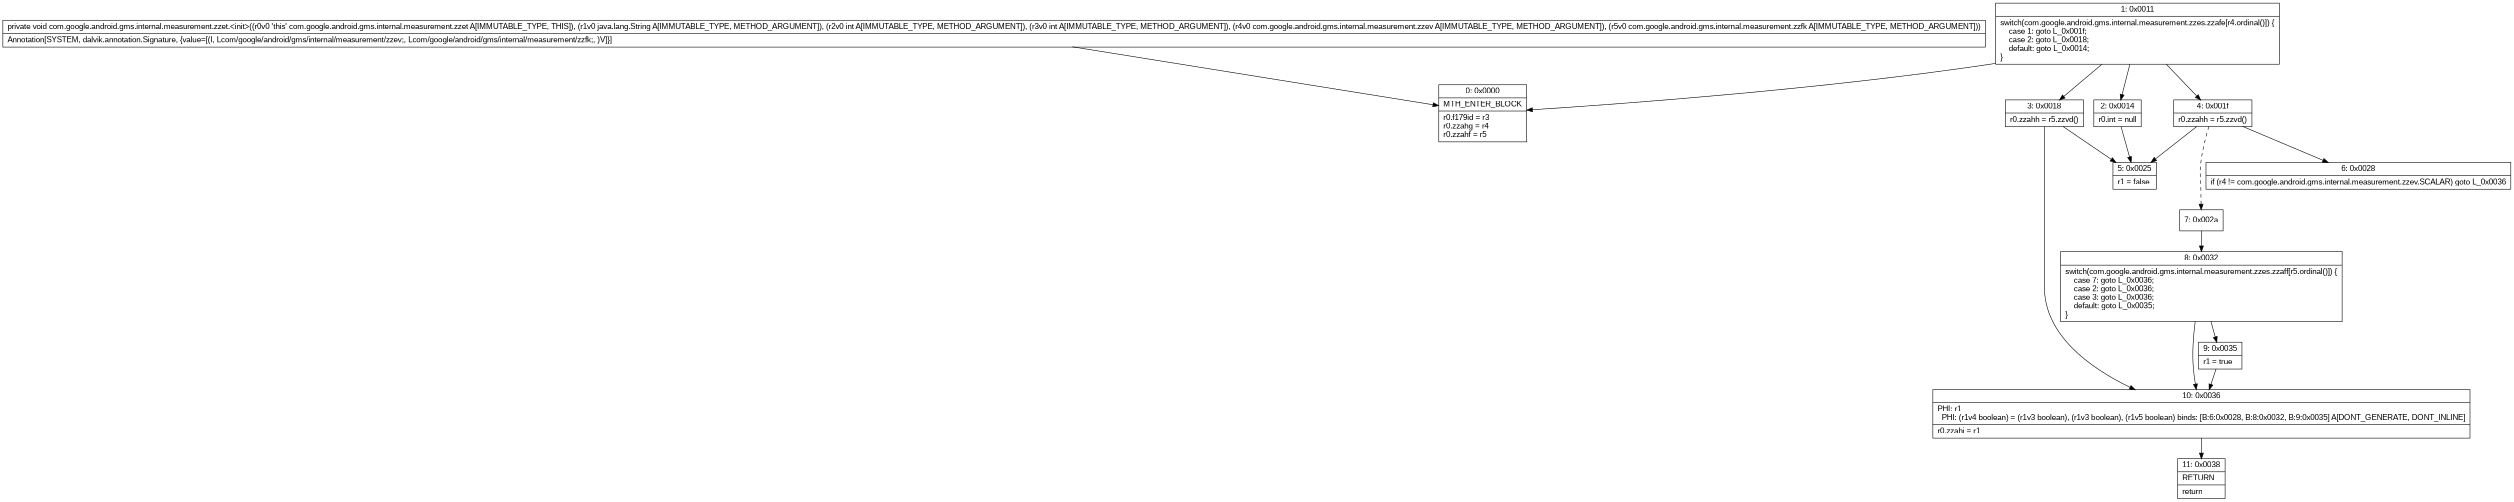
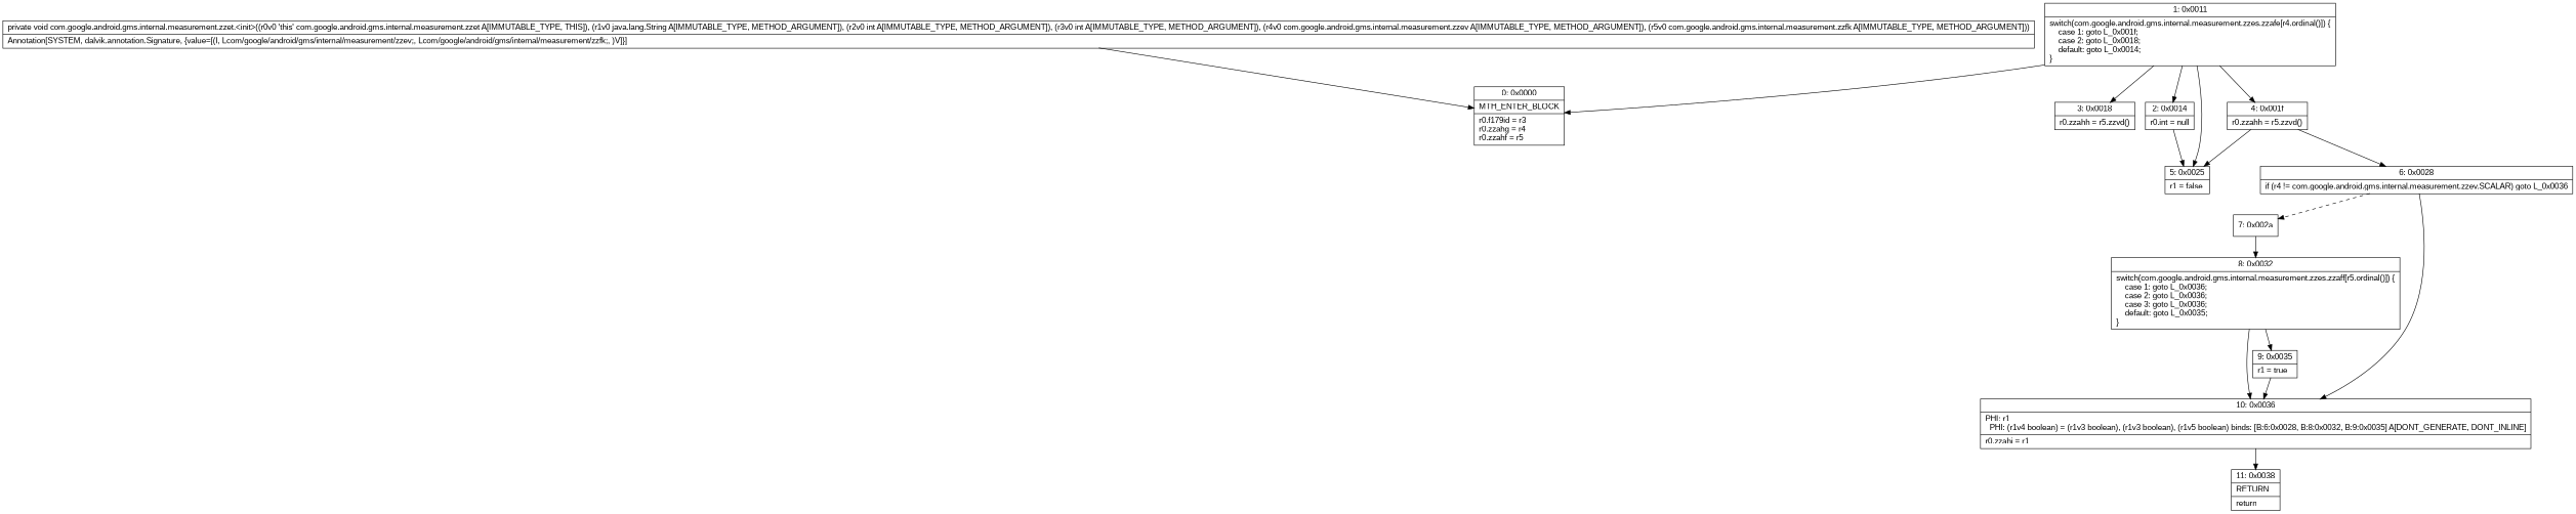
  digraph {
    fontname="Liberation Sans"
    node [fontname="Liberation Sans" shape=record]
    edge [fontname="Liberation Sans"]
    n1 [label="{0\:\ 0x0000|MTH_ENTER_BLOCK\l|r0.f179id = r3\lr0.zzahg = r4\lr0.zzahf = r5\l}"]
    n2 [label="{1\:\ 0x0011|switch(com.google.android.gms.internal.measurement.zzes.zzafe[r4.ordinal()]) \{\l    case 1: goto L_0x001f;\l    case 2: goto L_0x0018;\l    default: goto L_0x0014;\l\}\l}"]
    n3 [label="{2\:\ 0x0014|r0.int = null\l}"]
    n4 [label="{3\:\ 0x0018|r0.zzahh = r5.zzvd()\l}"]
    n5 [label="{4\:\ 0x001f|r0.zzahh = r5.zzvd()\l}"]
    n6 [label="{5\:\ 0x0025|r1 = false\l}"]
    n7 [label="{6\:\ 0x0028|if (r4 != com.google.android.gms.internal.measurement.zzev.SCALAR) goto L_0x0036\l}"]
    n8 [label="{7\:\ 0x002a}"]
    n9 [label="{10\:\ 0x0036|PHI: r1 \l  PHI: (r1v4 boolean) = (r1v3 boolean), (r1v3 boolean), (r1v5 boolean) binds: [B:6:0x0028, B:8:0x0032, B:9:0x0035] A[DONT_GENERATE, DONT_INLINE]\l|r0.zzahi = r1\l}"]
-   n10 [label="{8\:\ 0x0032|switch(com.google.android.gms.internal.measurement.zzes.zzaff[r5.ordinal()]) \{\l    case 7: goto L_0x0036;\l    case 2: goto L_0x0036;\l    case 3: goto L_0x0036;\l    default: goto L_0x0035;\l\}\l}"]
+   n10 [label="{8\:\ 0x0032|switch(com.google.android.gms.internal.measurement.zzes.zzaff[r5.ordinal()]) \{\l    case 1: goto L_0x0036;\l    case 2: goto L_0x0036;\l    case 3: goto L_0x0036;\l    default: goto L_0x0035;\l\}\l}"]
    n11 [label="{11\:\ 0x0038|RETURN\l|return\l}"]
    n12 [label="{9\:\ 0x0035|r1 = true\l}"]
    n13 [label="{private void com.google.android.gms.internal.measurement.zzet.\<init\>((r0v0 'this' com.google.android.gms.internal.measurement.zzet A[IMMUTABLE_TYPE, THIS]), (r1v0 java.lang.String A[IMMUTABLE_TYPE, METHOD_ARGUMENT]), (r2v0 int A[IMMUTABLE_TYPE, METHOD_ARGUMENT]), (r3v0 int A[IMMUTABLE_TYPE, METHOD_ARGUMENT]), (r4v0 com.google.android.gms.internal.measurement.zzev A[IMMUTABLE_TYPE, METHOD_ARGUMENT]), (r5v0 com.google.android.gms.internal.measurement.zzfk A[IMMUTABLE_TYPE, METHOD_ARGUMENT]))  | Annotation[SYSTEM, dalvik.annotation.Signature, \{value=[(I, Lcom\/google\/android\/gms\/internal\/measurement\/zzev;, Lcom\/google\/android\/gms\/internal\/measurement\/zzfk;, )V]\}]\l}"]
    n2 -> n1
    n2 -> n3
    n2 -> n4
    n2 -> n5
    n3 -> n6
-   n4 -> n6
+   n2 -> n6
    n5 -> n6
    n5 -> n7
-   n5 -> n8 [style=dashed]
-   n4 -> n9
+   n7 -> n8 [style=dashed]
+   n7 -> n9
    n8 -> n10
    n9 -> n11
    n10 -> n9
    n10 -> n12
    n12 -> n9
    n13 -> n1
  }
